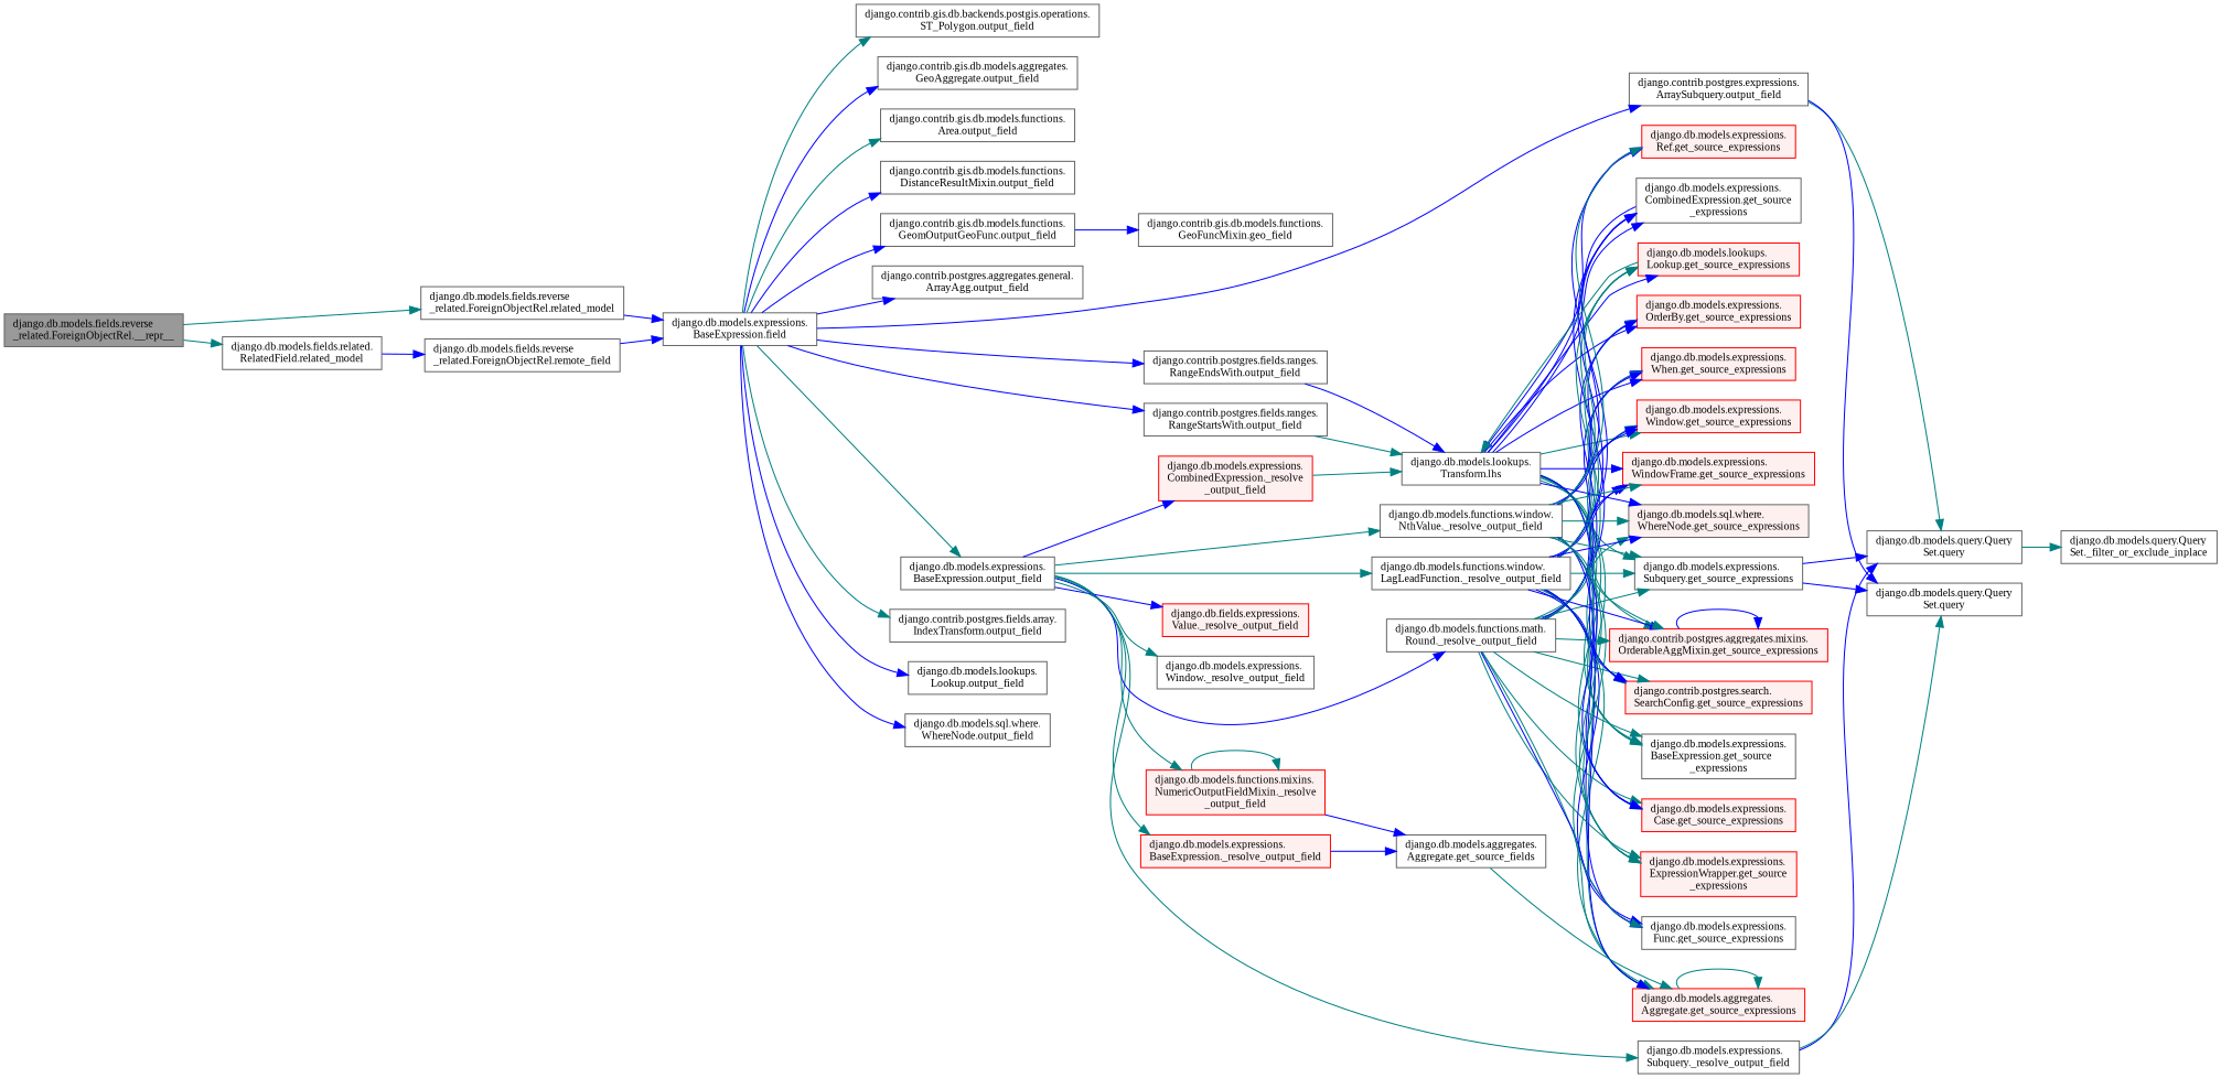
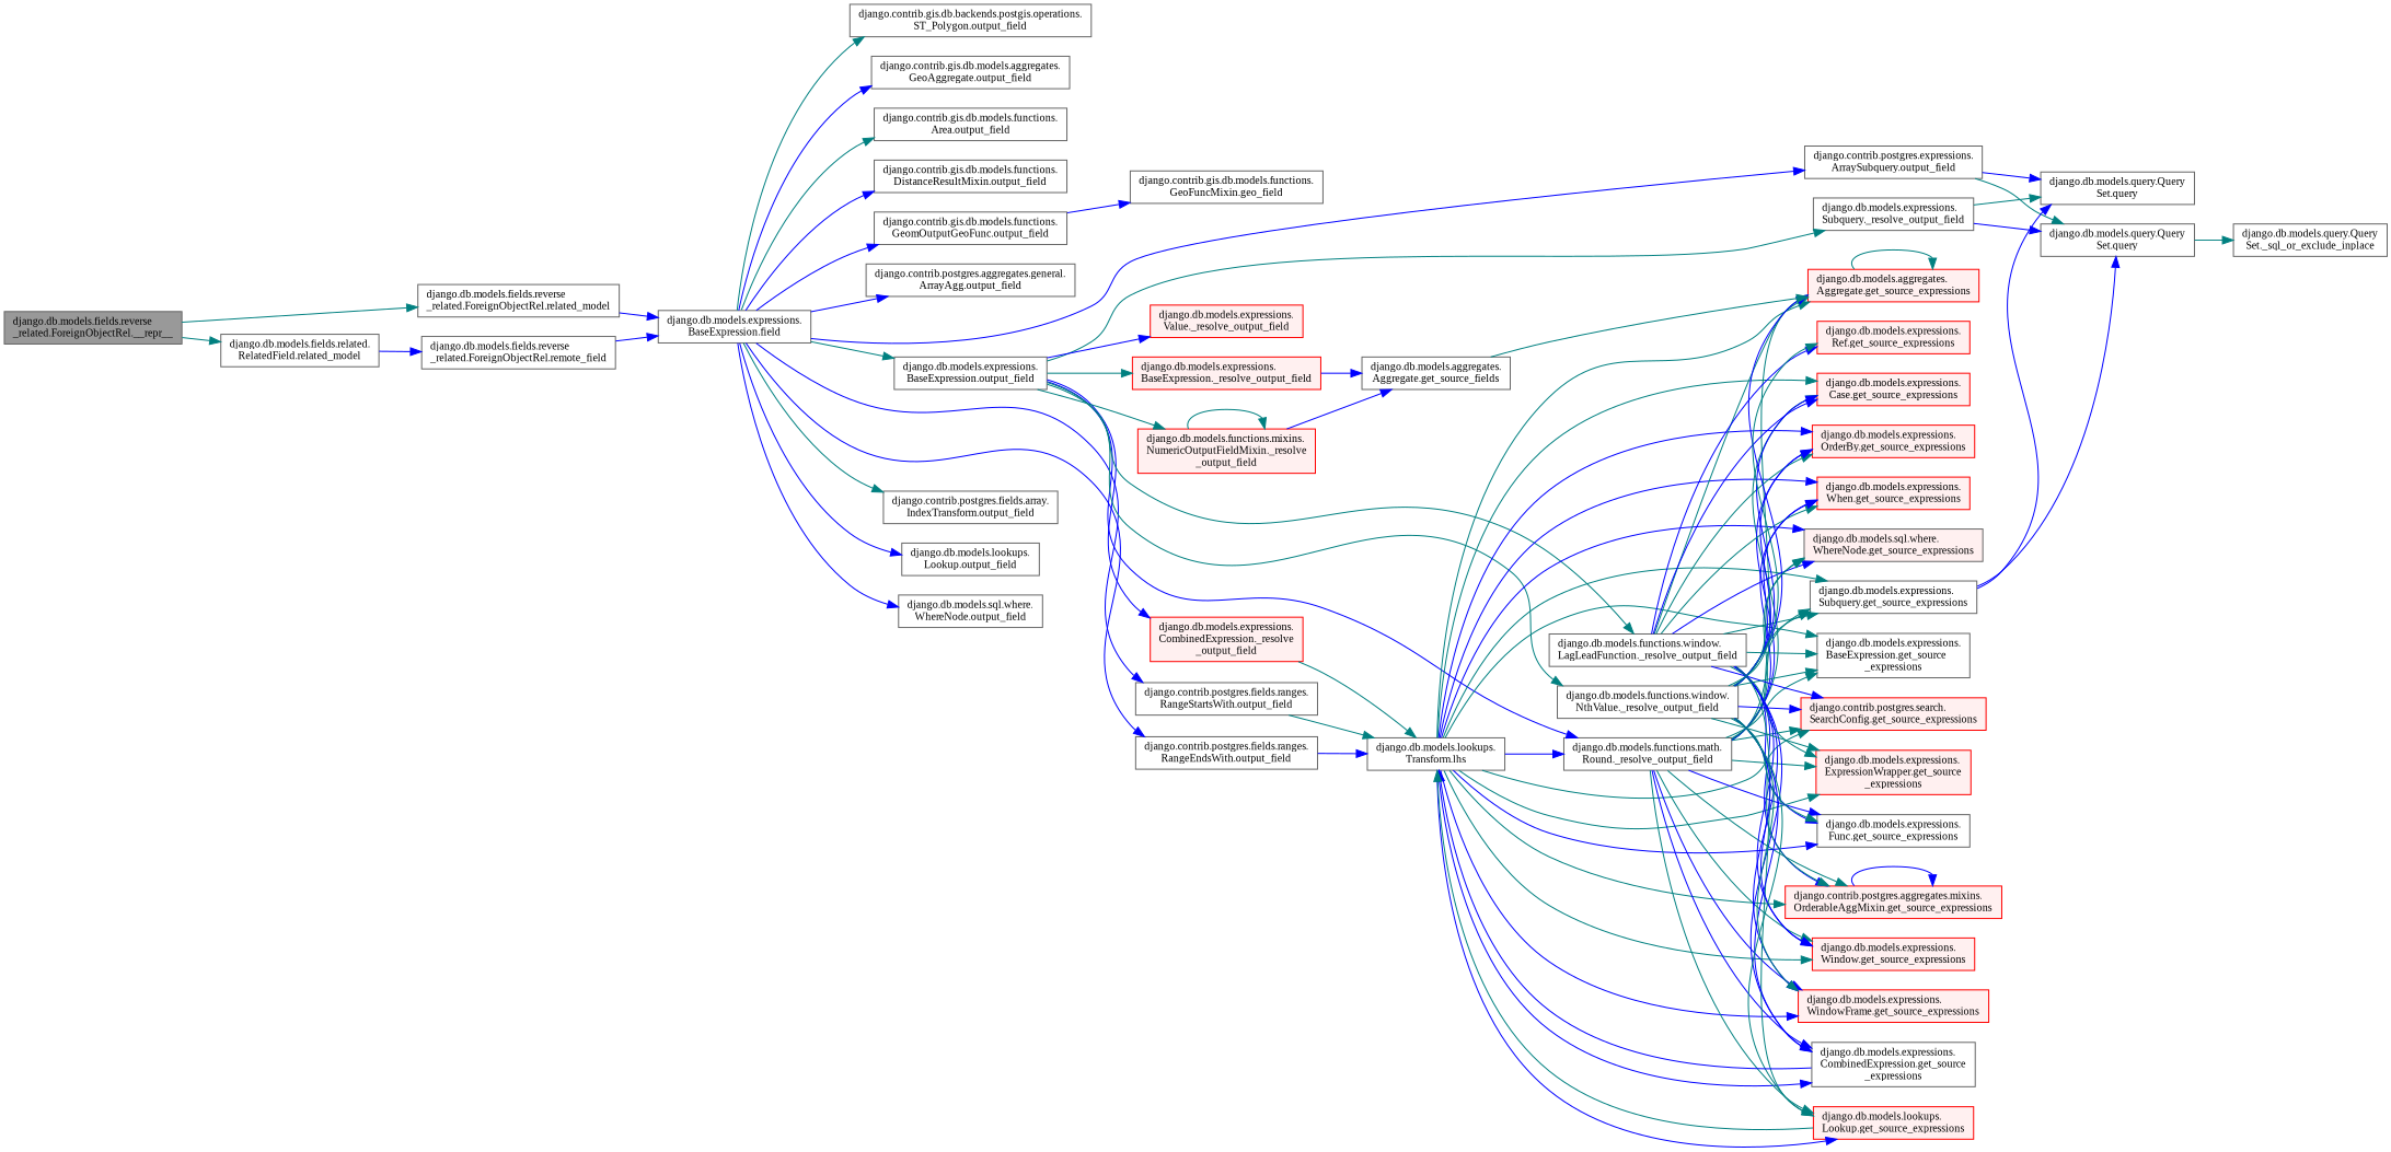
  digraph {
    fontname="Liberation Serif"
    rankdir=LR
    node [color=grey40 fillcolor=white fontname="Liberation Serif" fontsize=10 shape=box style=filled]
    edge [color=teal fontname="Liberation Serif" fontsize=10 labelfontname=Helvetica labelfontsize=10 style=solid]
    n1 [color=gray40 fillcolor=grey60 fontcolor=black height=0.2 label="django.db.models.fields.reverse\l_related.ForeignObjectRel.__repr__" width=0.4]
    n2 [height=0.2 label="django.db.models.fields.related.\lRelatedField.related_model" width=0.4]
    n3 [height=0.2 label="django.db.models.fields.reverse\l_related.ForeignObjectRel.related_model" width=0.4]
    n4 [height=0.2 label="django.db.models.fields.reverse\l_related.ForeignObjectRel.remote_field" width=0.4]
    n5 [height=0.2 label="django.db.models.expressions.\lBaseExpression.field" width=0.4]
    n6 [height=0.2 label="django.contrib.gis.db.backends.postgis.operations.\lST_Polygon.output_field" width=0.4]
    n7 [height=0.2 label="django.contrib.gis.db.models.aggregates.\lGeoAggregate.output_field" width=0.4]
    n8 [height=0.2 label="django.contrib.gis.db.models.functions.\lArea.output_field" width=0.4]
    n9 [height=0.2 label="django.contrib.gis.db.models.functions.\lDistanceResultMixin.output_field" width=0.4]
    n10 [height=0.2 label="django.contrib.gis.db.models.functions.\lGeomOutputGeoFunc.output_field" width=0.4]
    n11 [height=0.2 label="django.contrib.postgres.aggregates.general.\lArrayAgg.output_field" width=0.4]
    n12 [height=0.2 label="django.contrib.postgres.expressions.\lArraySubquery.output_field" width=0.4]
    n13 [height=0.2 label="django.contrib.postgres.fields.array.\lIndexTransform.output_field" width=0.4]
    n14 [height=0.2 label="django.contrib.postgres.fields.ranges.\lRangeEndsWith.output_field" width=0.4]
    n15 [height=0.2 label="django.contrib.postgres.fields.ranges.\lRangeStartsWith.output_field" width=0.4]
    n16 [height=0.2 label="django.db.models.expressions.\lBaseExpression.output_field" width=0.4]
    n17 [height=0.2 label="django.db.models.lookups.\lLookup.output_field" width=0.4]
    n18 [height=0.2 label="django.db.models.sql.where.\lWhereNode.output_field" width=0.4]
    n19 [height=0.2 label="django.contrib.gis.db.models.functions.\lGeoFuncMixin.geo_field" width=0.4]
    n20 [height=0.2 label="django.db.models.query.Query\lSet.query" width=0.4]
    n21 [height=0.2 label="django.db.models.query.Query\lSet.query" width=0.4]
    n22 [height=0.2 label="django.db.models.lookups.\lTransform.lhs" width=0.4]
    n23 [color=red fillcolor="#FFF0F0" height=0.2 label="django.db.models.expressions.\lBaseExpression._resolve_output_field" width=0.4]
    n24 [color=red fillcolor="#FFF0F0" height=0.2 label="django.db.models.expressions.\lCombinedExpression._resolve\l_output_field" width=0.4]
    n25 [height=0.2 label="django.db.models.expressions.\lSubquery._resolve_output_field" width=0.4]
-   n26 [color=red fillcolor="#FFF0F0" height=0.2 label="django.db.fields.expressions.\lValue._resolve_output_field" width=0.4]
-   n27 [height=0.2 label="django.db.models.expressions.\lWindow._resolve_output_field" width=0.4]
+   n26 [color=red fillcolor="#FFF0F0" height=0.2 label="django.db.models.expressions.\lValue._resolve_output_field" width=0.4]
    n28 [height=0.2 label="django.db.models.functions.math.\lRound._resolve_output_field" width=0.4]
    n29 [color=red fillcolor="#FFF0F0" height=0.2 label="django.db.models.functions.mixins.\lNumericOutputFieldMixin._resolve\l_output_field" width=0.4]
    n30 [height=0.2 label="django.db.models.functions.window.\lLagLeadFunction._resolve_output_field" width=0.4]
    n31 [height=0.2 label="django.db.models.functions.window.\lNthValue._resolve_output_field" width=0.4]
-   n32 [height=0.2 label="django.db.models.query.Query\lSet._filter_or_exclude_inplace" width=0.4]
+   n32 [height=0.2 label="django.db.models.query.Query\lSet._sql_or_exclude_inplace" width=0.4]
    n33 [color=red fillcolor="#FFF0F0" height=0.2 label="django.contrib.postgres.aggregates.mixins.\lOrderableAggMixin.get_source_expressions" width=0.4]
    n34 [color=red fillcolor="#FFF0F0" height=0.2 label="django.contrib.postgres.search.\lSearchConfig.get_source_expressions" width=0.4]
    n35 [color=red fillcolor="#FFF0F0" height=0.2 label="django.db.models.aggregates.\lAggregate.get_source_expressions" width=0.4]
    n36 [height=0.2 label="django.db.models.expressions.\lBaseExpression.get_source\l_expressions" width=0.4]
    n37 [color=red fillcolor="#FFF0F0" height=0.2 label="django.db.models.expressions.\lCase.get_source_expressions" width=0.4]
    n38 [height=0.2 label="django.db.models.expressions.\lCombinedExpression.get_source\l_expressions" width=0.4]
    n39 [color=red fillcolor="#FFF0F0" height=0.2 label="django.db.models.expressions.\lExpressionWrapper.get_source\l_expressions" width=0.4]
    n40 [height=0.2 label="django.db.models.expressions.\lFunc.get_source_expressions" width=0.4]
    n41 [color=red fillcolor="#FFF0F0" height=0.2 label="django.db.models.expressions.\lOrderBy.get_source_expressions" width=0.4]
    n42 [color=red fillcolor="#FFF0F0" height=0.2 label="django.db.models.expressions.\lRef.get_source_expressions" width=0.4]
    n43 [height=0.2 label="django.db.models.expressions.\lSubquery.get_source_expressions" width=0.4]
    n44 [color=red fillcolor="#FFF0F0" height=0.2 label="django.db.models.expressions.\lWhen.get_source_expressions" width=0.4]
    n45 [color=red fillcolor="#FFF0F0" height=0.2 label="django.db.models.expressions.\lWindow.get_source_expressions" width=0.4]
    n46 [color=red fillcolor="#FFF0F0" height=0.2 label="django.db.models.expressions.\lWindowFrame.get_source_expressions" width=0.4]
    n47 [color=red fillcolor="#FFF0F0" height=0.2 label="django.db.models.lookups.\lLookup.get_source_expressions" width=0.4]
    n48 [fillcolor="#FFF0F0" height=0.2 label="django.db.models.sql.where.\lWhereNode.get_source_expressions" width=0.4]
    n49 [height=0.2 label="django.db.models.aggregates.\lAggregate.get_source_fields" width=0.4]
    n1 -> n2
    n1 -> n3
    n2 -> n4 [color=blue]
    n3 -> n5 [color=blue]
    n4 -> n5 [color=blue]
    n5 -> n6
    n5 -> n7 [color=blue]
    n5 -> n8
    n5 -> n9 [color=blue]
    n5 -> n10 [color=blue]
    n5 -> n11 [color=blue]
    n5 -> n12 [color=blue]
    n5 -> n13
    n5 -> n14 [color=blue]
    n5 -> n15 [color=blue]
    n5 -> n16
    n5 -> n17 [color=blue]
    n5 -> n18 [color=blue]
    n10 -> n19 [color=blue]
    n12 -> n20
    n12 -> n21 [color=blue]
    n14 -> n22 [color=blue]
    n15 -> n22
    n16 -> n23
    n16 -> n24 [color=blue]
    n16 -> n25
    n16 -> n26 [color=blue]
-   n16 -> n27
    n16 -> n28 [color=blue]
    n16 -> n29
    n16 -> n30
    n16 -> n31
    n20 -> n32
    n22 -> n33
    n22 -> n34
    n22 -> n35
    n22 -> n36
    n22 -> n37
    n22 -> n38 [color=blue]
    n22 -> n39
    n22 -> n40 [color=blue]
    n22 -> n41 [color=blue]
-   n22 -> n42 [color=blue]
+   n22 -> n28 [color=blue]
    n22 -> n43
    n22 -> n44 [color=blue]
    n22 -> n45
    n22 -> n46 [color=blue]
    n22 -> n47 [color=blue]
    n22 -> n48 [color=blue]
    n23 -> n49 [color=blue]
    n24 -> n22
    n25 -> n20 [color=blue]
    n25 -> n21
    n28 -> n33
    n28 -> n34
    n28 -> n35
    n28 -> n36
    n28 -> n37
    n28 -> n38 [color=blue]
    n28 -> n39
    n28 -> n40 [color=blue]
    n28 -> n41 [color=blue]
    n28 -> n43
    n28 -> n44 [color=blue]
    n28 -> n45
    n28 -> n46 [color=blue]
    n28 -> n47
    n28 -> n48
    n29 -> n29
    n29 -> n49 [color=blue]
    n30 -> n33 [color=blue]
    n30 -> n34 [color=blue]
    n30 -> n35
    n30 -> n36
    n30 -> n37 [color=blue]
    n30 -> n38 [color=blue]
    n30 -> n39
    n30 -> n40 [color=blue]
    n30 -> n41
    n30 -> n42 [color=blue]
    n30 -> n43
    n30 -> n44
    n30 -> n45 [color=blue]
    n30 -> n46 [color=blue]
    n30 -> n47
    n30 -> n48 [color=blue]
    n31 -> n33
    n31 -> n34 [color=blue]
    n31 -> n35 [color=blue]
    n31 -> n36
    n31 -> n37 [color=blue]
    n31 -> n38 [color=blue]
    n31 -> n39
    n31 -> n40
    n31 -> n41 [color=blue]
    n31 -> n42
    n31 -> n43
    n31 -> n44 [color=blue]
    n31 -> n45 [color=blue]
    n31 -> n46
    n31 -> n47
    n31 -> n48
    n33 -> n33 [color=blue]
    n35 -> n35
    n38 -> n22 [color=blue]
    n43 -> n20 [color=blue]
    n43 -> n21 [color=blue]
    n47 -> n22
    n49 -> n35
  }
